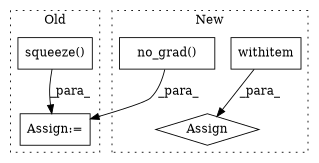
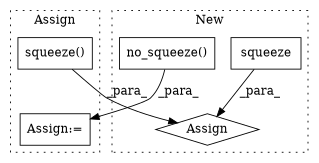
  digraph {
    node [a=75 s=488 shape=box]
    n1 [l=17 label="squeeze()" s=884]
    n2 [a=68 l=3 label="Assign:=" s=881]
-   n3 [a=49 l=5 label=withitem]
+   n3 [a=49 l=5 label=squeeze]
    n4 [a=39 l="5,28" label=Assign s="483,493" shape=diamond]
-   n5 [l=15 label="no_grad()"]
+   n5 [l=15 label="no_squeeze()"]
    subgraph cluster_1 {
-     label=Old
+     label=Assign
      style=dotted
      n1
      n2
    }
    subgraph cluster_2 {
      label=New
      style=dotted
      n3
      n4
      n5
    }
-   n1 -> n2 [label=_para_]
+   n1 -> n4 [label=_para_]
    n3 -> n4 [label=_para_]
    n5 -> n2 [label=_para_]
  }
